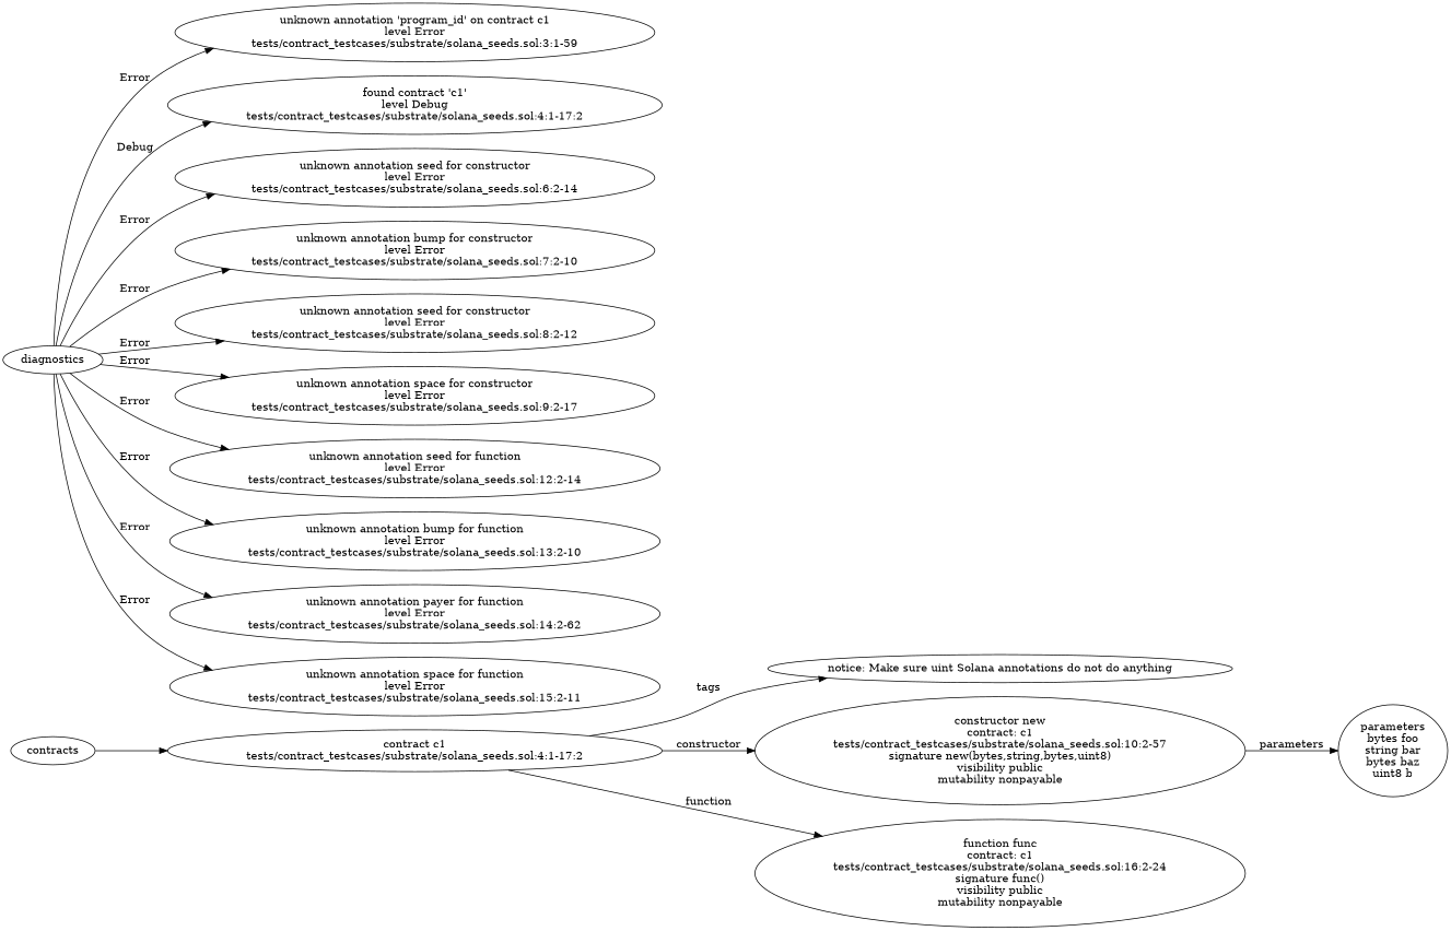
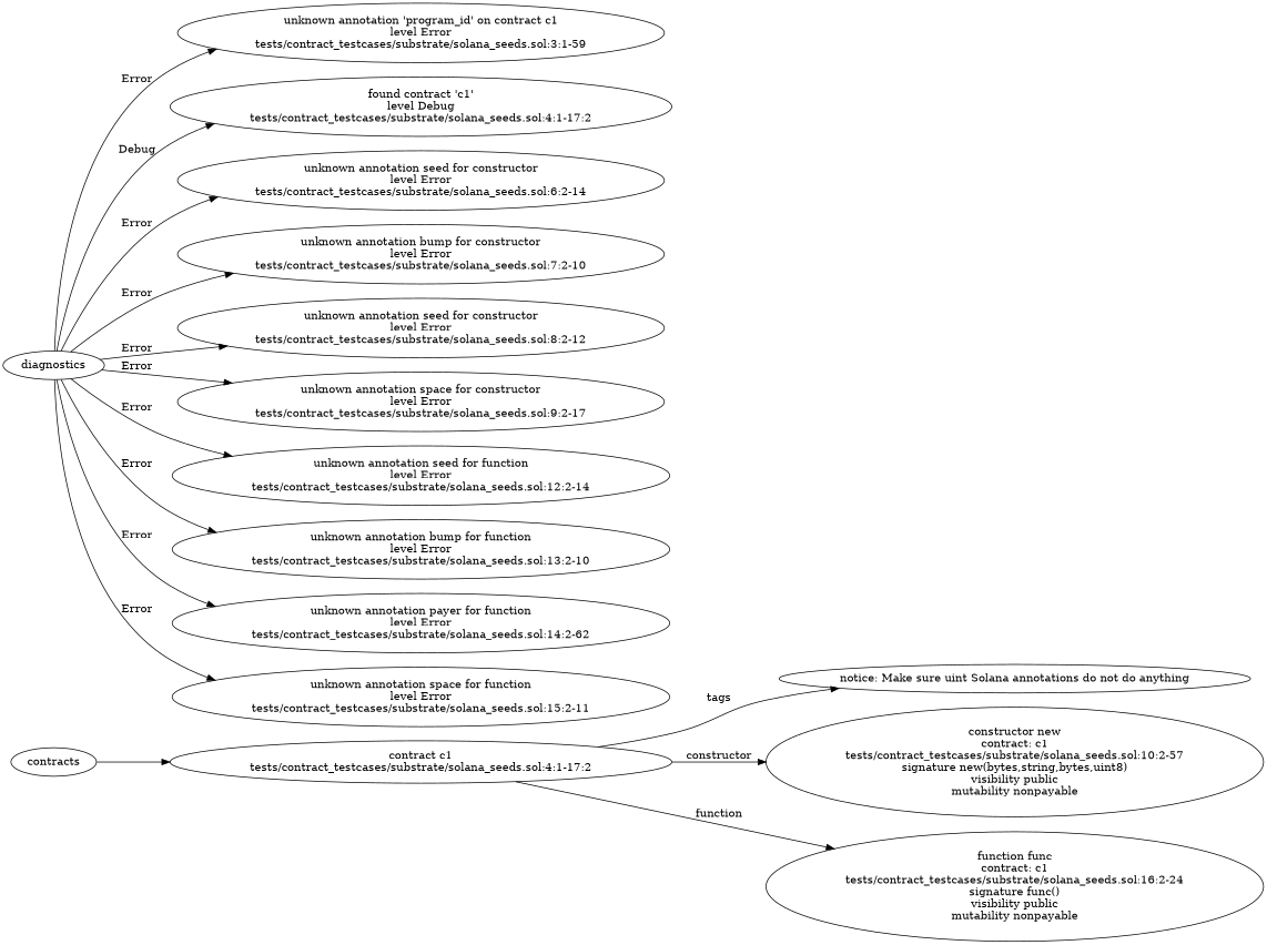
  strict digraph {
    rankdir=LR
    n1 [label="contract c1\ntests/contract_testcases/substrate/solana_seeds.sol:4:1-17:2"]
    n2 [label="notice: Make sure uint Solana annotations do not do anything"]
    n3 [label="constructor new\ncontract: c1\ntests/contract_testcases/substrate/solana_seeds.sol:10:2-57\nsignature new(bytes,string,bytes,uint8)\nvisibility public\nmutability nonpayable"]
    n4 [label="function func\ncontract: c1\ntests/contract_testcases/substrate/solana_seeds.sol:16:2-24\nsignature func()\nvisibility public\nmutability nonpayable"]
-   n5 [label="parameters\nbytes foo\nstring bar\nbytes baz\nuint8 b"]
    n6 [label="unknown annotation 'program_id' on contract c1\nlevel Error\ntests/contract_testcases/substrate/solana_seeds.sol:3:1-59"]
    n7 [label="found contract 'c1'\nlevel Debug\ntests/contract_testcases/substrate/solana_seeds.sol:4:1-17:2"]
    n8 [label="unknown annotation seed for constructor\nlevel Error\ntests/contract_testcases/substrate/solana_seeds.sol:6:2-14"]
    n9 [label="unknown annotation bump for constructor\nlevel Error\ntests/contract_testcases/substrate/solana_seeds.sol:7:2-10"]
    n10 [label="unknown annotation seed for constructor\nlevel Error\ntests/contract_testcases/substrate/solana_seeds.sol:8:2-12"]
    n11 [label="unknown annotation space for constructor\nlevel Error\ntests/contract_testcases/substrate/solana_seeds.sol:9:2-17"]
    n12 [label="unknown annotation seed for function\nlevel Error\ntests/contract_testcases/substrate/solana_seeds.sol:12:2-14"]
    n13 [label="unknown annotation bump for function\nlevel Error\ntests/contract_testcases/substrate/solana_seeds.sol:13:2-10"]
    n14 [label="unknown annotation payer for function\nlevel Error\ntests/contract_testcases/substrate/solana_seeds.sol:14:2-62"]
    n15 [label="unknown annotation space for function\nlevel Error\ntests/contract_testcases/substrate/solana_seeds.sol:15:2-11"]
    contracts
    diagnostics
    n1 -> n2 [label=tags]
    n1 -> n3 [label=constructor]
    n1 -> n4 [label=function]
-   n3 -> n5 [label=parameters]
    contracts -> n1
    diagnostics -> n6 [label=Error]
    diagnostics -> n7 [label=Debug]
    diagnostics -> n8 [label=Error]
    diagnostics -> n9 [label=Error]
    diagnostics -> n10 [label=Error]
    diagnostics -> n11 [label=Error]
    diagnostics -> n12 [label=Error]
    diagnostics -> n13 [label=Error]
    diagnostics -> n14 [label=Error]
    diagnostics -> n15 [label=Error]
  }
